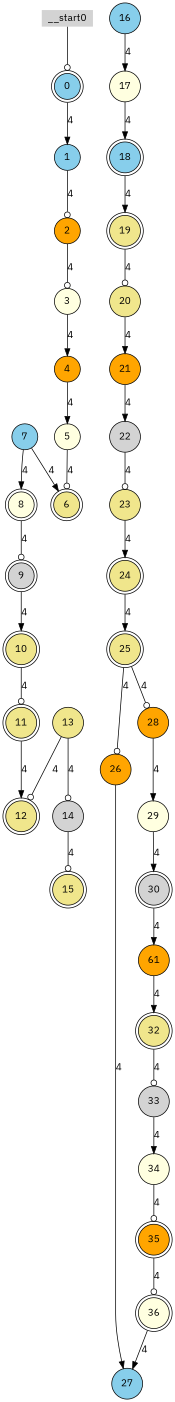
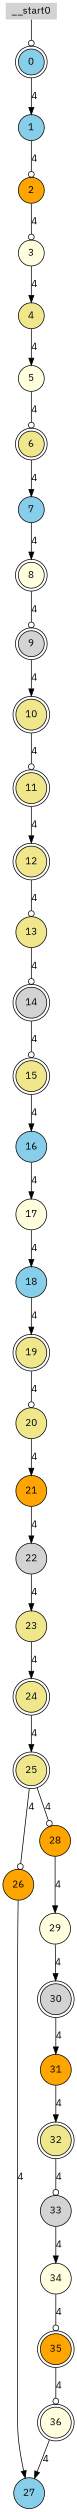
  digraph {
    fontname="IBM Plex Sans"
    node [fillcolor=khaki fontname="IBM Plex Sans" shape=circle style=filled]
    edge [arrowhead=normal fontname="IBM Plex Sans"]
    n1 [fillcolor=skyblue label=0 shape=doublecircle]
    n2 [fillcolor=skyblue label=1]
    n3 [fillcolor=orange label=2]
    n4 [fillcolor=lightyellow label=3]
-   n5 [fillcolor=orange label=4]
+   n5 [label=4]
    n6 [fillcolor=lightyellow label=5]
    n7 [label=6 shape=doublecircle]
    n8 [fillcolor=skyblue label=7]
    n9 [fillcolor=lightyellow label=8 shape=doublecircle]
    n10 [fillcolor=lightgrey label=9 shape=doublecircle]
    n11 [label=10 shape=doublecircle]
    n12 [label=11 shape=doublecircle]
    n13 [label=12 shape=doublecircle]
    n14 [label=13]
-   n15 [fillcolor=lightgrey label=14]
+   n15 [fillcolor=lightgrey label=14 shape=doublecircle]
    n16 [label=15 shape=doublecircle]
    n17 [fillcolor=skyblue label=16]
    n18 [fillcolor=lightyellow label=17]
-   n19 [fillcolor=skyblue label=18 shape=doublecircle]
+   n19 [fillcolor=skyblue label=18]
    n20 [label=19 shape=doublecircle]
    n21 [label=20]
    n22 [fillcolor=orange label=21]
    n23 [fillcolor=lightgrey label=22]
    n24 [label=23]
    n25 [label=24 shape=doublecircle]
    n26 [label=25 shape=doublecircle]
    n27 [fillcolor=orange label=26]
    n28 [fillcolor=orange label=28]
    n29 [fillcolor=skyblue label=27]
    n30 [fillcolor=lightyellow label=29]
    n31 [fillcolor=lightgrey label=30 shape=doublecircle]
-   n32 [fillcolor=orange label=61]
+   n32 [fillcolor=orange label=31]
    n33 [label=32 shape=doublecircle]
    n34 [fillcolor=lightgrey label=33]
    n35 [fillcolor=lightyellow label=34]
    n36 [fillcolor=orange label=35 shape=doublecircle]
    n37 [fillcolor=lightyellow label=36 shape=doublecircle]
    __start0 [fillcolor=lightgrey height=0 shape=none width=0]
    n1 -> n2 [label=4]
    n2 -> n3 [arrowhead=odot label=4]
    n3 -> n4 [arrowhead=odot label=4]
    n4 -> n5 [label=4]
    n5 -> n6 [label=4]
    n6 -> n7 [arrowhead=odot label=4]
-   n8 -> n7 [label=4]
+   n7 -> n8 [label=4]
    n8 -> n9 [label=4]
    n9 -> n10 [arrowhead=odot label=4]
    n10 -> n11 [label=4]
    n11 -> n12 [arrowhead=odot label=4]
    n12 -> n13 [label=4]
-   n14 -> n13 [arrowhead=odot label=4]
+   n13 -> n14 [arrowhead=odot label=4]
    n14 -> n15 [arrowhead=odot label=4]
    n15 -> n16 [arrowhead=odot label=4]
+   n16 -> n17 [label=4]
    n17 -> n18 [label=4]
    n18 -> n19 [label=4]
    n19 -> n20 [label=4]
    n20 -> n21 [arrowhead=odot label=4]
    n21 -> n22 [label=4]
    n22 -> n23 [label=4]
-   n23 -> n24 [arrowhead=odot label=4]
+   n23 -> n24 [label=4]
    n24 -> n25 [label=4]
    n25 -> n26 [label=4]
    n26 -> n27 [arrowhead=odot label=4]
    n26 -> n28 [arrowhead=odot label=4]
    n27 -> n29 [label=4]
    n28 -> n30 [label=4]
    n30 -> n31 [label=4]
    n31 -> n32 [label=4]
    n32 -> n33 [label=4]
    n33 -> n34 [arrowhead=odot label=4]
    n34 -> n35 [label=4]
    n35 -> n36 [arrowhead=odot label=4]
    n36 -> n37 [arrowhead=odot label=4]
    n37 -> n29 [label=4]
    __start0 -> n1 [arrowhead=odot]
  }
